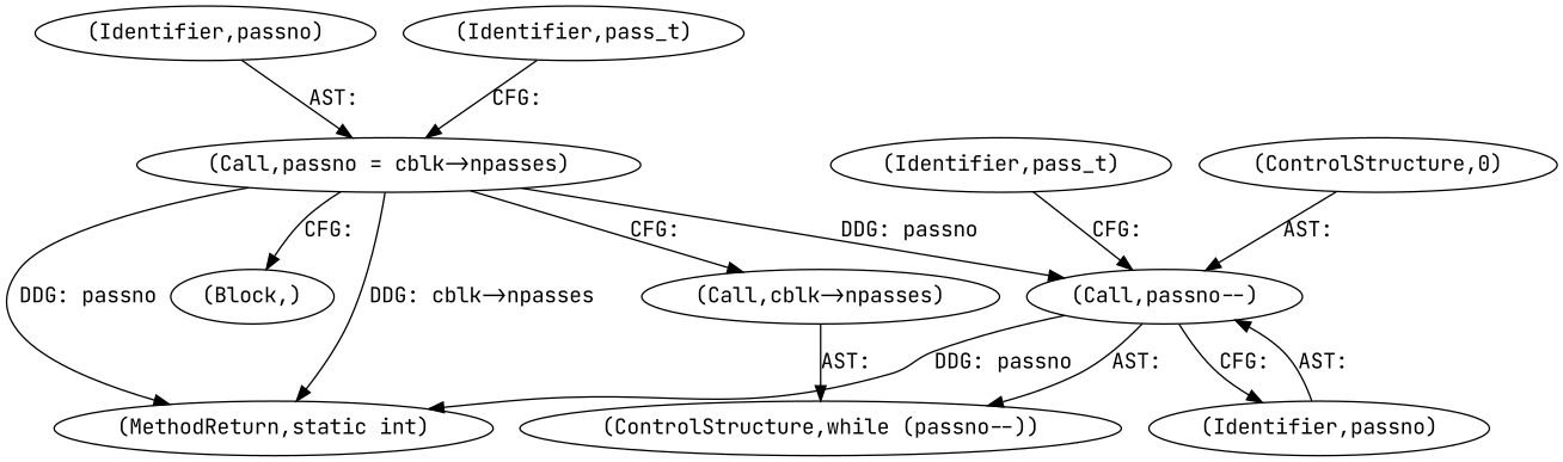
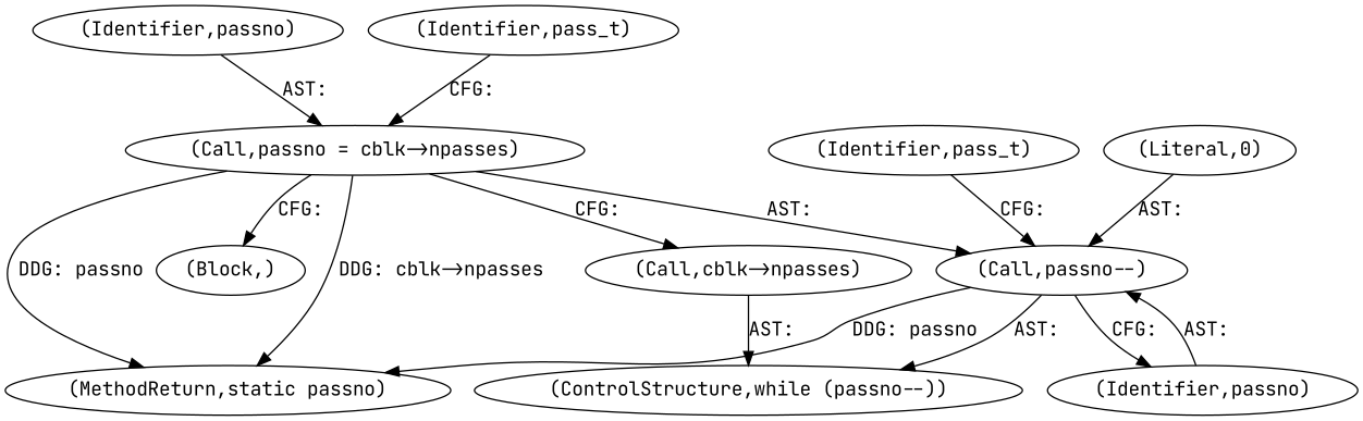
  digraph {
    fontname="JetBrains Mono"
    node [fontname="JetBrains Mono"]
    edge [fontname="JetBrains Mono"]
    n1 [label="(Call,passno = cblk->npasses)"]
    n2 [label="(Call,passno--)"]
    n3 [label="(Block,)"]
    n4 [label="(Call,cblk->npasses)"]
-   n5 [label="(MethodReturn,static int)"]
+   n5 [label="(MethodReturn,static passno)"]
    n6 [label="(Identifier,passno)"]
    n7 [label="(ControlStructure,while (passno--))"]
    n8 [label="(Identifier,pass_t)"]
    n9 [label="(Identifier,passno)"]
    n10 [label="(Identifier,pass_t)"]
-   n11 [label="(ControlStructure,0)"]
-   n1 -> n2 [label="DDG: passno"]
+   n11 [label="(Literal,0)"]
+   n1 -> n2 [label="AST: "]
    n1 -> n3 [label="CFG: "]
    n1 -> n4 [label="CFG: "]
    n1 -> n5 [label="DDG: passno"]
    n1 -> n5 [label="DDG: cblk->npasses"]
    n2 -> n5 [label="DDG: passno"]
    n2 -> n6 [label="CFG: "]
    n2 -> n7 [label="AST: "]
    n4 -> n7 [label="AST: "]
    n6 -> n2 [label="AST: "]
    n8 -> n2 [label="CFG: "]
    n9 -> n1 [label="AST: "]
    n10 -> n1 [label="CFG: "]
    n11 -> n2 [label="AST: "]
  }
